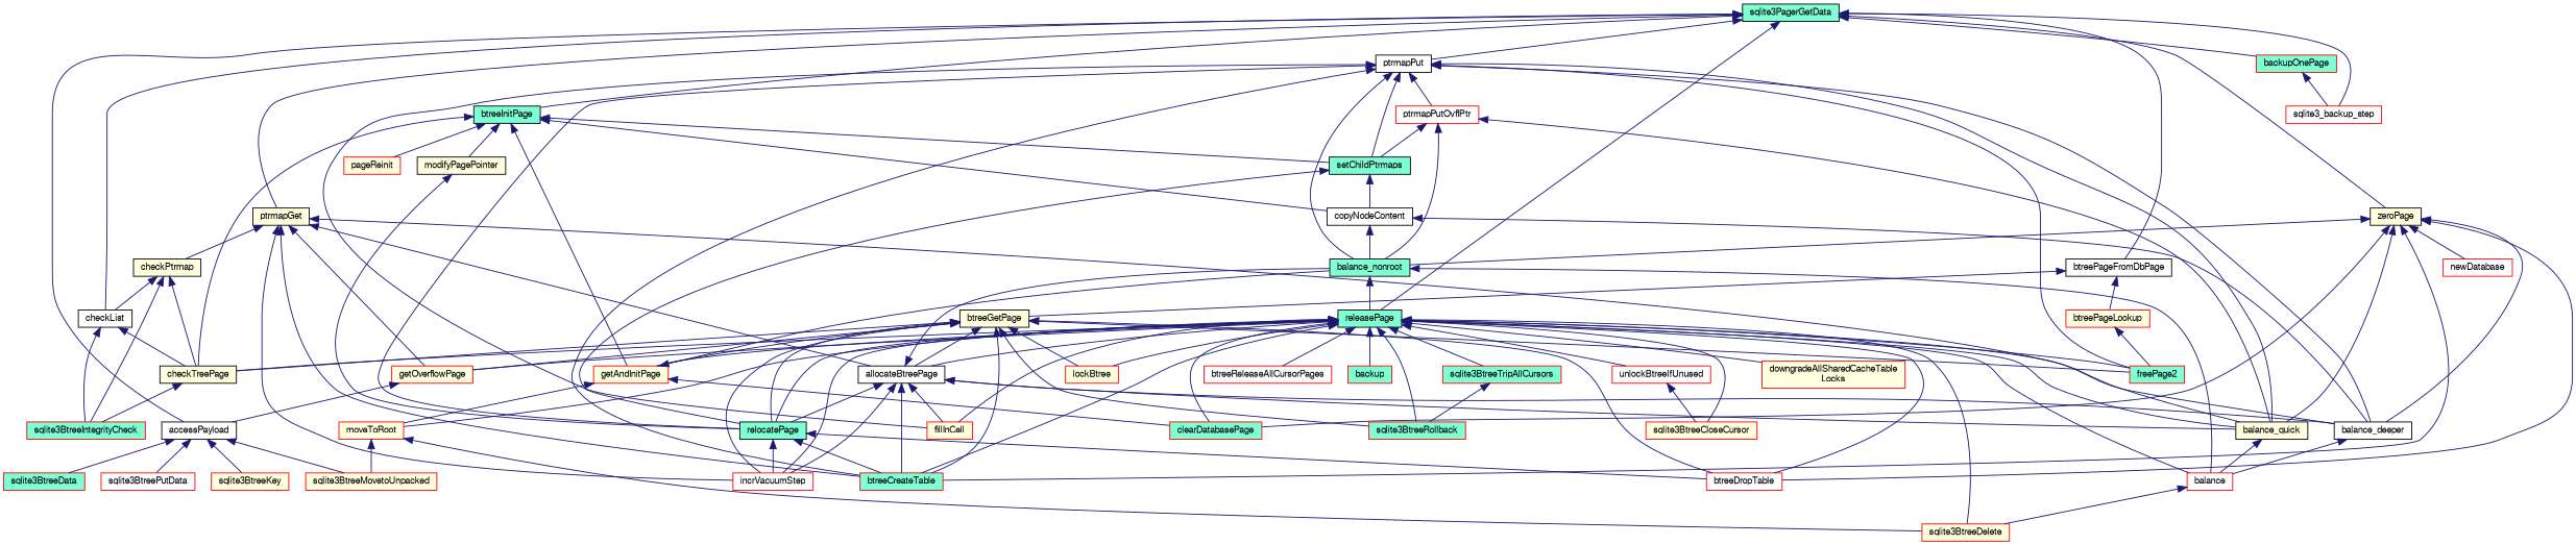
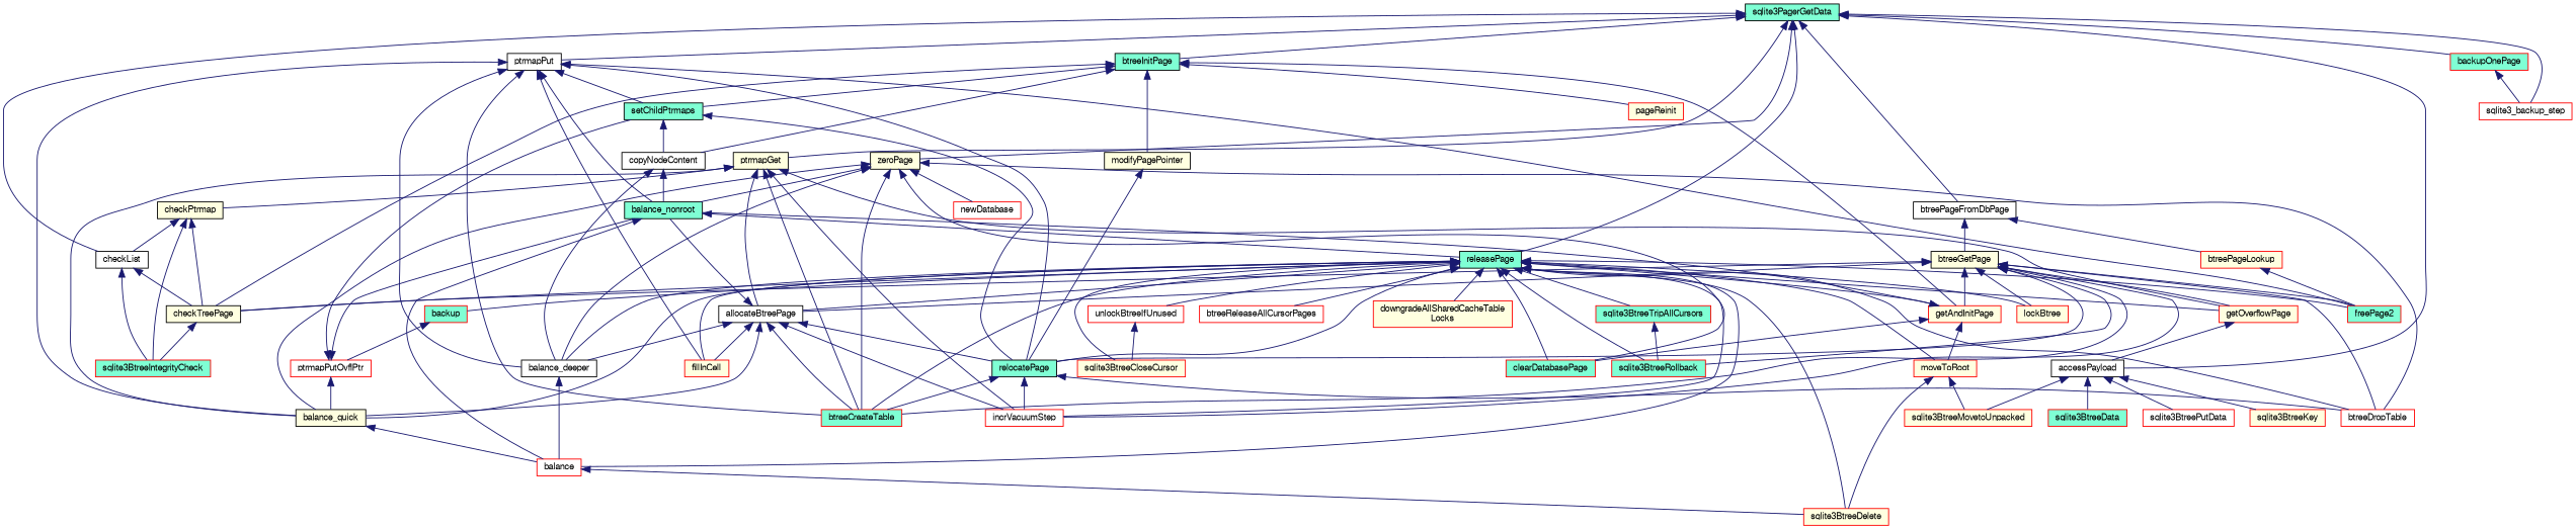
  digraph {
    rankdir=TB
    node [color=red fillcolor=lightyellow fontname=FreeSans fontsize=10 shape=record style=filled]
    edge [color=midnightblue dir=back fontname=FreeSans fontsize=10 labelfontname=FreeSans labelfontsize=10 style=solid]
    n1 [color=black fillcolor=aquamarine fontcolor=black height=0.2 label=sqlite3PagerGetData width=0.4]
    n2 [color=black fillcolor=white height=0.2 label=ptrmapPut width=0.4]
    n3 [color=black height=0.2 label=ptrmapGet width=0.4]
    n4 [color=black fillcolor=white height=0.2 label=accessPayload width=0.4]
    n5 [color=black fillcolor=white height=0.2 label=checkList width=0.4]
    n6 [color=black fillcolor=aquamarine height=0.2 label=btreeInitPage width=0.4]
    n7 [color=black height=0.2 label=zeroPage width=0.4]
    n8 [color=black fillcolor=white height=0.2 label=btreePageFromDbPage width=0.4]
    n9 [color=black fillcolor=aquamarine height=0.2 label=releasePage width=0.4]
    n10 [fillcolor=aquamarine height=0.2 label=backupOnePage width=0.4]
    n11 [fillcolor=white height=0.2 label=sqlite3_backup_step width=0.4]
    n12 [fillcolor=white height=0.2 label=ptrmapPutOvflPtr width=0.4]
    n13 [color=black fillcolor=aquamarine height=0.2 label=setChildPtrmaps width=0.4]
    n14 [color=black fillcolor=aquamarine height=0.2 label=relocatePage width=0.4]
    n15 [fillcolor=aquamarine height=0.2 label=btreeCreateTable width=0.4]
    n16 [color=black fillcolor=aquamarine height=0.2 label=balance_nonroot width=0.4]
    n17 [color=black fillcolor=white height=0.2 label=balance_deeper width=0.4]
    n18 [color=black height=0.2 label=balance_quick width=0.4]
    n19 [fillcolor=aquamarine height=0.2 label=freePage2 width=0.4]
    n20 [height=0.2 label=fillInCell width=0.4]
    n21 [fillcolor=white height=0.2 label=incrVacuumStep width=0.4]
    n22 [height=0.2 label=getOverflowPage width=0.4]
    n23 [color=black fillcolor=white height=0.2 label=allocateBtreePage width=0.4]
    n24 [color=black height=0.2 label=checkPtrmap width=0.4]
    n25 [height=0.2 label=sqlite3BtreeKey width=0.4]
    n26 [fillcolor=aquamarine height=0.2 label=sqlite3BtreeData width=0.4]
    n27 [height=0.2 label=sqlite3BtreeMovetoUnpacked width=0.4]
    n28 [fillcolor=white height=0.2 label=sqlite3BtreePutData width=0.4]
    n29 [color=black height=0.2 label=checkTreePage width=0.4]
    n30 [fillcolor=aquamarine height=0.2 label=sqlite3BtreeIntegrityCheck width=0.4]
    n31 [color=black fillcolor=white height=0.2 label=copyNodeContent width=0.4]
    n32 [height=0.2 label=getAndInitPage width=0.4]
    n33 [height=0.2 label=pageReinit width=0.4]
    n34 [color=black height=0.2 label=modifyPagePointer width=0.4]
    n35 [fillcolor=white height=0.2 label=btreeDropTable width=0.4]
    n36 [fillcolor=aquamarine height=0.2 label=clearDatabasePage width=0.4]
    n37 [fillcolor=white height=0.2 label=newDatabase width=0.4]
    n38 [color=black height=0.2 label=btreeGetPage width=0.4]
    n39 [height=0.2 label=btreePageLookup width=0.4]
    n40 [fillcolor=white height=0.2 label=balance width=0.4]
    n41 [height=0.2 label=sqlite3BtreeDelete width=0.4]
    n42 [height=0.2 label=moveToRoot width=0.4]
    n43 [height=0.2 label=lockBtree width=0.4]
    n44 [fillcolor=aquamarine height=0.2 label=sqlite3BtreeRollback width=0.4]
    n45 [height=0.2 label="downgradeAllSharedCacheTable\lLocks" width=0.4]
    n46 [fillcolor=white height=0.2 label=btreeReleaseAllCursorPages width=0.4]
    n47 [fillcolor=white height=0.2 label=unlockBtreeIfUnused width=0.4]
    n48 [height=0.2 label=sqlite3BtreeCloseCursor width=0.4]
    n49 [fillcolor=aquamarine height=0.2 label=sqlite3BtreeTripAllCursors width=0.4]
    n50 [fillcolor=aquamarine height=0.2 label=backup width=0.4]
    n1 -> n2
    n1 -> n3
    n1 -> n4
    n1 -> n5
    n1 -> n6
    n1 -> n7
    n1 -> n8
    n1 -> n9
    n1 -> n10
    n1 -> n11
-   n2 -> n12
+   n50 -> n12
    n2 -> n13
    n2 -> n14
    n2 -> n15
    n2 -> n16
    n2 -> n17
    n2 -> n18
    n2 -> n19
    n2 -> n20
    n3 -> n15
    n3 -> n18
    n3 -> n21
    n3 -> n22
    n3 -> n23
    n3 -> n24
    n4 -> n25
    n4 -> n26
    n4 -> n27
    n4 -> n28
    n5 -> n29
    n5 -> n30
    n6 -> n13
    n6 -> n29
    n6 -> n31
    n6 -> n32
    n6 -> n33
    n6 -> n34
    n7 -> n15
    n7 -> n16
    n7 -> n17
    n7 -> n18
    n7 -> n35
    n7 -> n36
    n7 -> n37
    n8 -> n38
    n8 -> n39
    n9 -> n14
    n9 -> n15
    n9 -> n17
    n9 -> n18
    n9 -> n19
    n9 -> n20
    n9 -> n21
    n9 -> n22
    n9 -> n23
    n9 -> n29
    n9 -> n32
    n9 -> n35
    n9 -> n36
    n9 -> n40
    n9 -> n41
    n9 -> n42
    n9 -> n43
    n9 -> n44
    n9 -> n45
    n9 -> n46
    n9 -> n47
    n9 -> n48
    n9 -> n49
    n9 -> n50
    n10 -> n11
    n12 -> n13
    n12 -> n16
    n12 -> n18
    n13 -> n14
    n13 -> n31
    n14 -> n15
    n14 -> n21
    n14 -> n35
    n16 -> n9
    n16 -> n40
    n17 -> n40
    n18 -> n40
    n22 -> n4
    n23 -> n14
    n23 -> n15
    n23 -> n16
    n23 -> n17
    n23 -> n18
    n23 -> n20
    n23 -> n21
    n24 -> n5
    n24 -> n29
    n24 -> n30
    n29 -> n30
    n31 -> n16
    n31 -> n17
    n32 -> n16
    n32 -> n36
    n32 -> n42
    n34 -> n14
    n38 -> n14
    n38 -> n15
    n38 -> n19
    n38 -> n21
    n38 -> n22
    n38 -> n23
    n38 -> n29
    n38 -> n32
    n38 -> n35
    n38 -> n43
    n38 -> n44
    n39 -> n19
    n40 -> n41
    n42 -> n27
    n42 -> n41
    n47 -> n48
    n49 -> n44
  }
